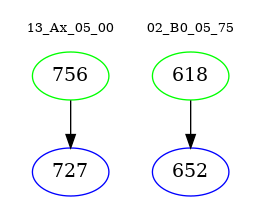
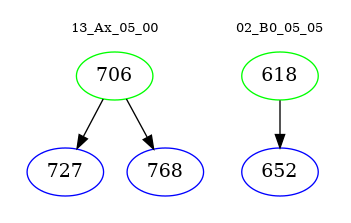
  digraph {
    node [color=blue]
    edge [color=black]
-   n1 [color=green label=756]
+   n1 [color=green label=706]
    n2 [label=727]
+   n3 [label=768]
    n4 [color=green label=618]
    n5 [label=652]
    subgraph cluster_1 {
      color=white
      fontsize=10
      label="13_Ax_05_00"
      n1
      n2
+     n3
    }
    subgraph cluster_2 {
      color=white
      fontsize=10
-     label="02_B0_05_75"
+     label="02_B0_05_05"
      n4
      n5
    }
    n1 -> n2
+   n1 -> n3
    n4 -> n5
  }
